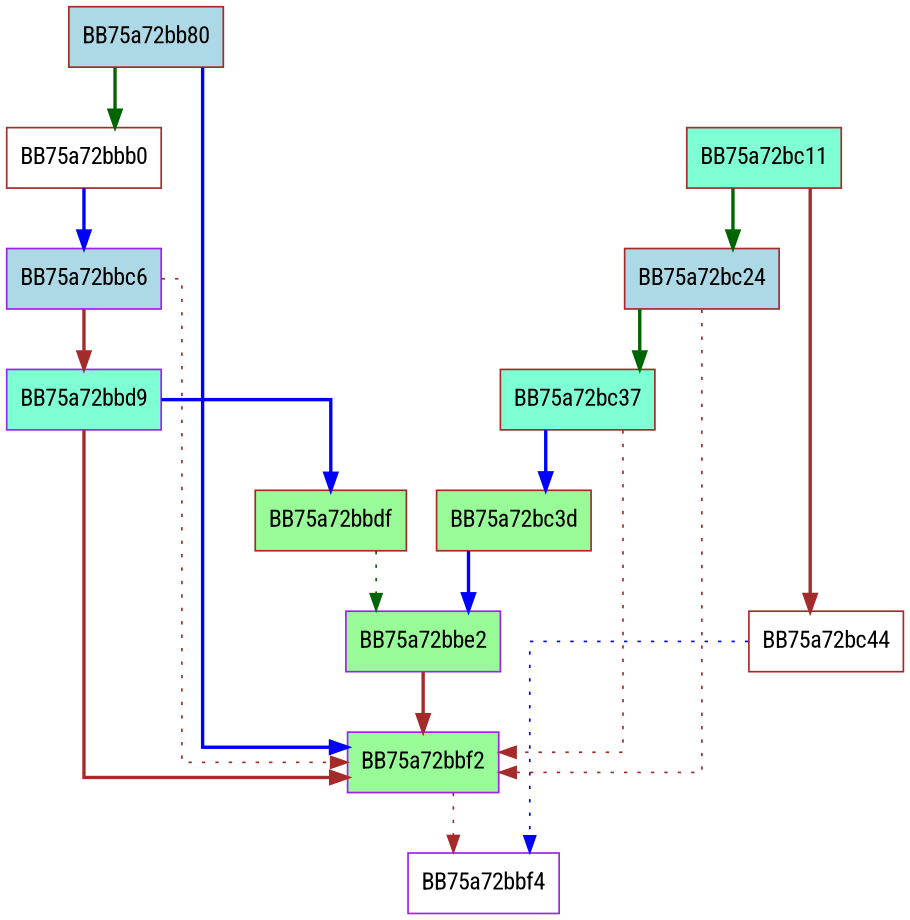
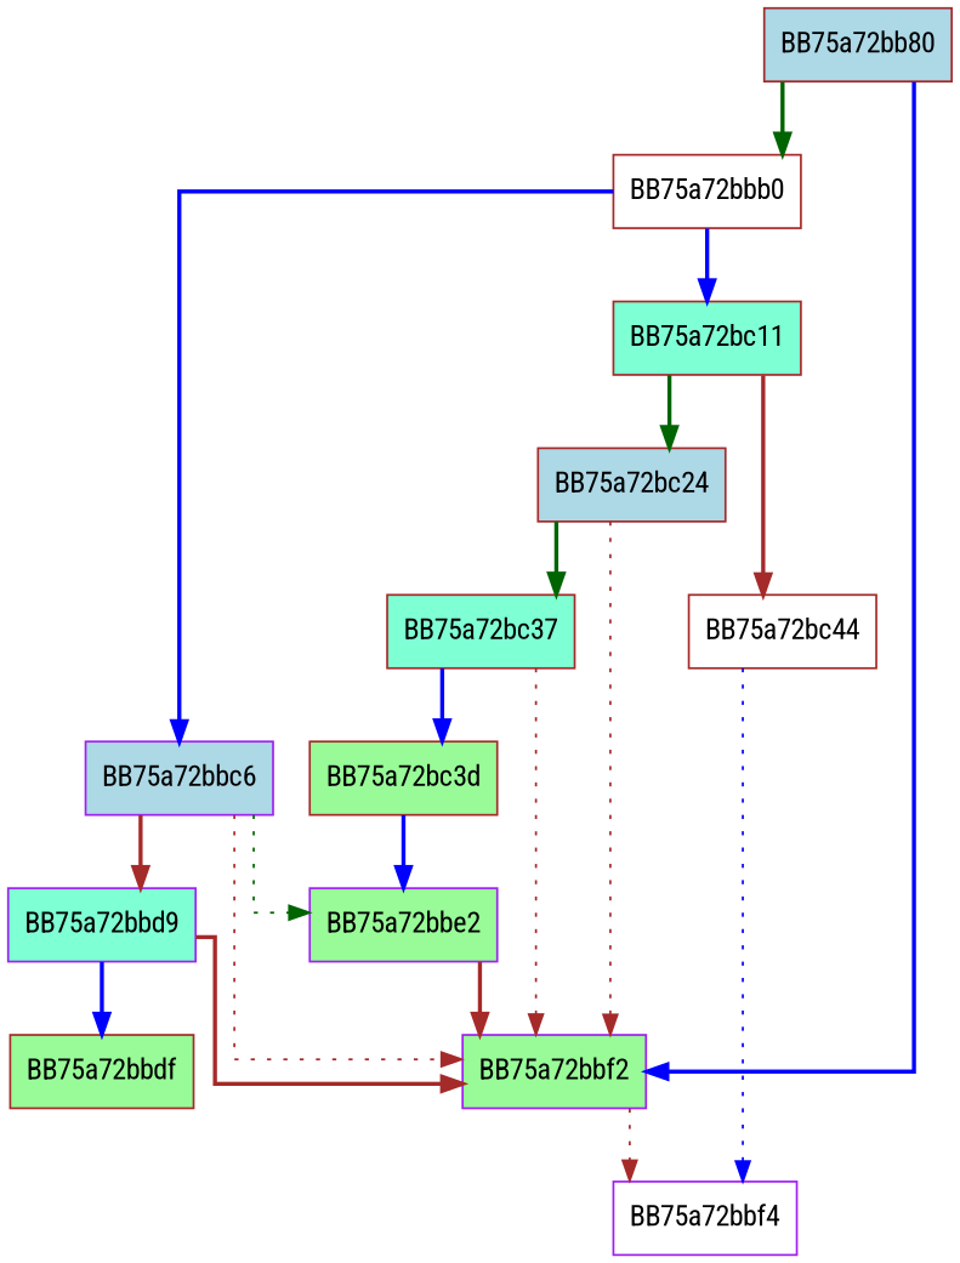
  digraph {
    fontname="Roboto Condensed"
    splines=ortho
    node [color=brown fillcolor=palegreen fontname="Roboto Condensed" shape=box style=filled]
    edge [color=brown fontname="Roboto Condensed" style=bold]
    BB75a72bb80 [fillcolor=lightblue]
    BB75a72bbf2 [color=purple]
    BB75a72bbb0 [fillcolor=white]
    BB75a72bbf4 [color=purple fillcolor=white]
    BB75a72bc11 [fillcolor=aquamarine]
    BB75a72bbc6 [color=purple fillcolor=lightblue]
    BB75a72bc44 [fillcolor=white]
    BB75a72bc24 [fillcolor=lightblue]
    BB75a72bbd9 [color=purple fillcolor=aquamarine]
    BB75a72bc37 [fillcolor=aquamarine]
    BB75a72bbdf
    BB75a72bbe2 [color=purple]
    BB75a72bc3d
    BB75a72bb80 -> BB75a72bbf2 [color=blue]
    BB75a72bb80 -> BB75a72bbb0 [color=darkgreen]
    BB75a72bbf2 -> BB75a72bbf4 [style=dotted]
+   BB75a72bbb0 -> BB75a72bc11 [color=blue]
    BB75a72bbb0 -> BB75a72bbc6 [color=blue]
    BB75a72bc11 -> BB75a72bc44
    BB75a72bc11 -> BB75a72bc24 [color=darkgreen]
    BB75a72bbc6 -> BB75a72bbf2 [style=dotted]
    BB75a72bbc6 -> BB75a72bbd9
    BB75a72bc44 -> BB75a72bbf4 [color=blue style=dotted]
    BB75a72bc24 -> BB75a72bbf2 [style=dotted]
    BB75a72bc24 -> BB75a72bc37 [color=darkgreen]
    BB75a72bbd9 -> BB75a72bbf2
    BB75a72bbd9 -> BB75a72bbdf [color=blue]
    BB75a72bc37 -> BB75a72bbf2 [style=dotted]
    BB75a72bc37 -> BB75a72bc3d [color=blue]
-   BB75a72bbdf -> BB75a72bbe2 [color=darkgreen style=dotted]
+   BB75a72bbc6 -> BB75a72bbe2 [color=darkgreen style=dotted]
    BB75a72bbe2 -> BB75a72bbf2
    BB75a72bc3d -> BB75a72bbe2 [color=blue]
  }
